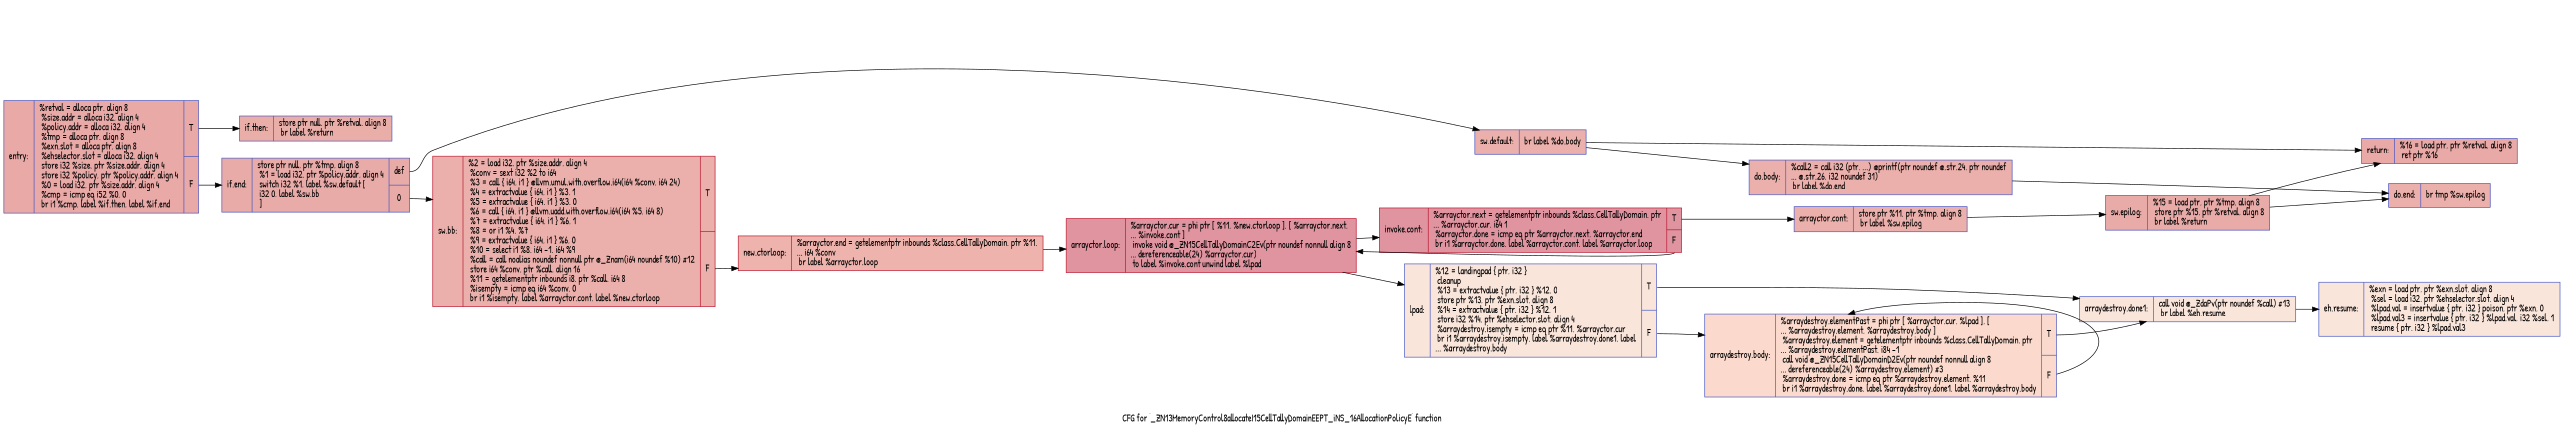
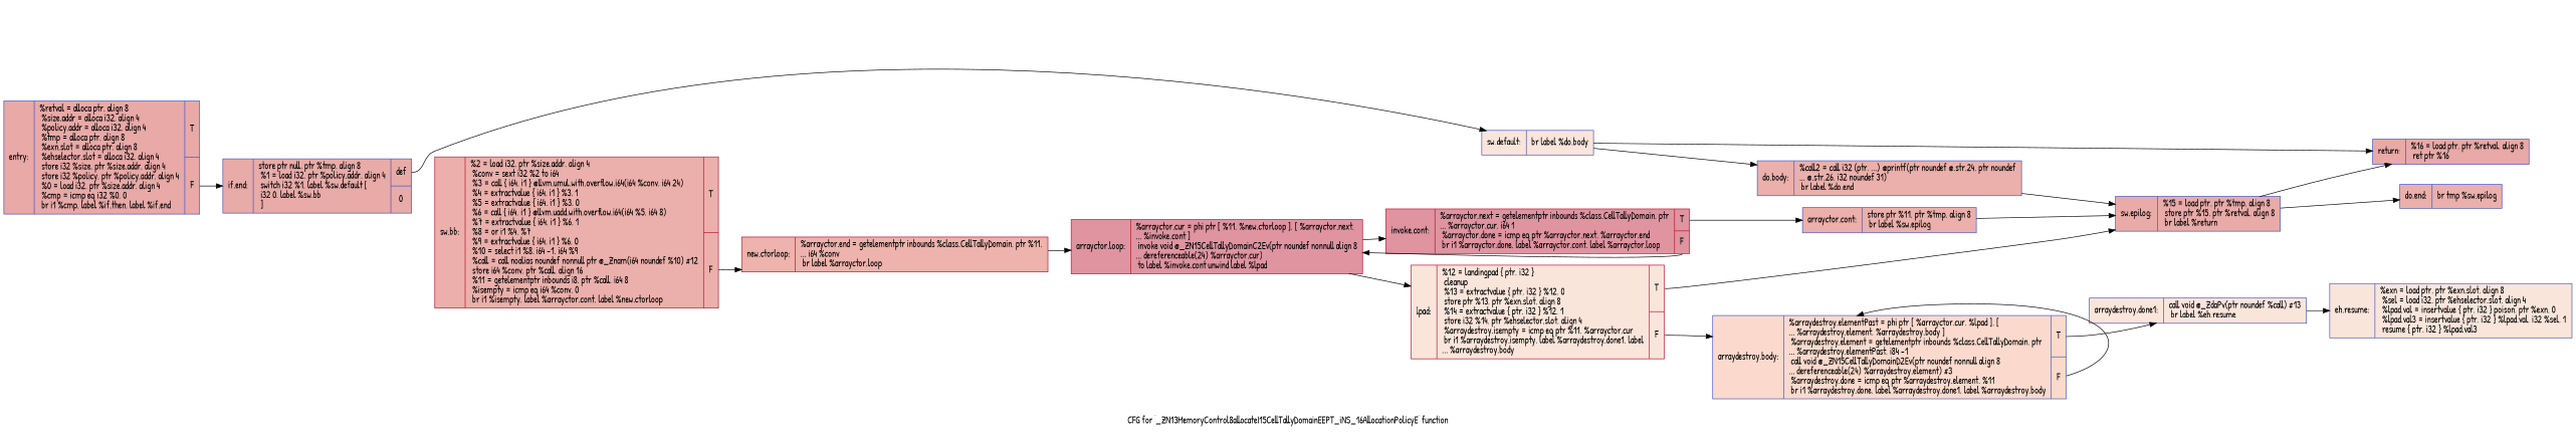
  digraph {
    fontname="Patrick Hand"
    label="CFG for '_ZN13MemoryControl8allocateI15CellTallyDomainEEPT_iNS_16AllocationPolicyE' function"
    rankdir=LR
    node [color="#3d50c3ff" fillcolor="#d24b4070" fontname="Patrick Hand" shape=record style=filled]
    edge [fontname="Patrick Hand"]
-   n1 [fillcolor="#ca3b3770" label="{entry:\l|  %retval = alloca ptr, align 8\l  %size.addr = alloca i32, align 4\l  %policy.addr = alloca i32, align 4\l  %tmp = alloca ptr, align 8\l  %exn.slot = alloca ptr, align 8\l  %ehselector.slot = alloca i32, align 4\l  store i32 %size, ptr %size.addr, align 4\l  store i32 %policy, ptr %policy.addr, align 4\l  %0 = load i32, ptr %size.addr, align 4\l  %cmp = icmp eq i52 %0, 0\l  br i1 %cmp, label %if.then, label %if.end\l|{<s0>T|<s1>F}}"]
-   n2 [fillcolor="#d0473d70" label="{if.then:\l|  store ptr null, ptr %retval, align 8\l  br label %return\l}"]
+   n1 [fillcolor="#ca3b3770" label="{entry:\l|  %retval = alloca ptr, align 8\l  %size.addr = alloca i32, align 4\l  %policy.addr = alloca i32, align 4\l  %tmp = alloca ptr, align 8\l  %exn.slot = alloca ptr, align 8\l  %ehselector.slot = alloca i32, align 4\l  store i32 %size, ptr %size.addr, align 4\l  store i32 %policy, ptr %policy.addr, align 4\l  %0 = load i32, ptr %size.addr, align 4\l  %cmp = icmp eq i32 %0, 0\l  br i1 %cmp, label %if.then, label %if.end\l|{<s0>T|<s1>F}}"]
    n3 [fillcolor="#cc403a70" label="{if.end:\l|  store ptr null, ptr %tmp, align 8\l  %1 = load i32, ptr %policy.addr, align 4\l  switch i32 %1, label %sw.default [\l    i32 0, label %sw.bb\l  ]\l|{<s0>def|<s1>0}}"]
-   n4 [label="{sw.default:\l|  br label %do.body\l}"]
+   n4 [fillcolor="#f4c5ad70" label="{sw.default:\l|  br label %do.body\l}"]
    n5 [color="#b70d28ff" label="{sw.bb:\l|  %2 = load i32, ptr %size.addr, align 4\l  %conv = sext i32 %2 to i64\l  %3 = call \{ i64, i1 \} @llvm.umul.with.overflow.i64(i64 %conv, i64 24)\l  %4 = extractvalue \{ i64, i1 \} %3, 1\l  %5 = extractvalue \{ i64, i1 \} %3, 0\l  %6 = call \{ i64, i1 \} @llvm.uadd.with.overflow.i64(i64 %5, i64 8)\l  %7 = extractvalue \{ i64, i1 \} %6, 1\l  %8 = or i1 %4, %7\l  %9 = extractvalue \{ i64, i1 \} %6, 0\l  %10 = select i1 %8, i64 -1, i64 %9\l  %call = call noalias noundef nonnull ptr @_Znam(i64 noundef %10) #12\l  store i64 %conv, ptr %call, align 16\l  %11 = getelementptr inbounds i8, ptr %call, i64 8\l  %isempty = icmp eq i64 %conv, 0\l  br i1 %isempty, label %arrayctor.cont, label %new.ctorloop\l|{<s0>T|<s1>F}}"]
    n6 [fillcolor="#ca3b3770" label="{return:\l|  %16 = load ptr, ptr %retval, align 8\l  ret ptr %16\l}"]
    n7 [label="{do.body:\l|  %call2 = call i32 (ptr, ...) @printf(ptr noundef @.str.24, ptr noundef\l... @.str.26, i32 noundef 31)\l  br label %do.end\l}"]
    n8 [color="#b70d28ff" fillcolor="#d6524470" label="{new.ctorloop:\l|  %arrayctor.end = getelementptr inbounds %class.CellTallyDomain, ptr %11,\l... i64 %conv\l  br label %arrayctor.loop\l}"]
    n9 [label="{do.end:\l|  br tmp %sw.epilog\l}"]
    n10 [label="{arrayctor.cont:\l|  store ptr %11, ptr %tmp, align 8\l  br label %sw.epilog\l}"]
    n11 [fillcolor="#cc403a70" label="{sw.epilog:\l|  %15 = load ptr, ptr %tmp, align 8\l  store ptr %15, ptr %retval, align 8\l  br label %return\l}"]
    n12 [color="#b70d28ff" fillcolor="#b70d2870" label="{arrayctor.loop:\l|  %arrayctor.cur = phi ptr [ %11, %new.ctorloop ], [ %arrayctor.next,\l... %invoke.cont ]\l  invoke void @_ZN15CellTallyDomainC2Ev(ptr noundef nonnull align 8\l... dereferenceable(24) %arrayctor.cur)\l          to label %invoke.cont unwind label %lpad\l}"]
    n13 [color="#b70d28ff" fillcolor="#b70d2870" label="{invoke.cont:\l|  %arrayctor.next = getelementptr inbounds %class.CellTallyDomain, ptr\l... %arrayctor.cur, i64 1\l  %arrayctor.done = icmp eq ptr %arrayctor.next, %arrayctor.end\l  br i1 %arrayctor.done, label %arrayctor.cont, label %arrayctor.loop\l|{<s0>T|<s1>F}}"]
-   n14 [fillcolor="#f4c5ad70" label="{lpad:\l|  %12 = landingpad \{ ptr, i32 \}\l          cleanup\l  %13 = extractvalue \{ ptr, i32 \} %12, 0\l  store ptr %13, ptr %exn.slot, align 8\l  %14 = extractvalue \{ ptr, i32 \} %12, 1\l  store i32 %14, ptr %ehselector.slot, align 4\l  %arraydestroy.isempty = icmp eq ptr %11, %arrayctor.cur\l  br i1 %arraydestroy.isempty, label %arraydestroy.done1, label\l... %arraydestroy.body\l|{<s0>T|<s1>F}}"]
+   n14 [color="#b70d28ff" fillcolor="#f4c5ad70" label="{lpad:\l|  %12 = landingpad \{ ptr, i32 \}\l          cleanup\l  %13 = extractvalue \{ ptr, i32 \} %12, 0\l  store ptr %13, ptr %exn.slot, align 8\l  %14 = extractvalue \{ ptr, i32 \} %12, 1\l  store i32 %14, ptr %ehselector.slot, align 4\l  %arraydestroy.isempty = icmp eq ptr %11, %arrayctor.cur\l  br i1 %arraydestroy.isempty, label %arraydestroy.done1, label\l... %arraydestroy.body\l|{<s0>T|<s1>F}}"]
    n15 [fillcolor="#f4c5ad70" label="{arraydestroy.done1:\l|  call void @_ZdaPv(ptr noundef %call) #13\l  br label %eh.resume\l}"]
    n16 [fillcolor="#f7ac8e70" label="{arraydestroy.body:\l|  %arraydestroy.elementPast = phi ptr [ %arrayctor.cur, %lpad ], [\l... %arraydestroy.element, %arraydestroy.body ]\l  %arraydestroy.element = getelementptr inbounds %class.CellTallyDomain, ptr\l... %arraydestroy.elementPast, i84 -1\l  call void @_ZN15CellTallyDomainD2Ev(ptr noundef nonnull align 8\l... dereferenceable(24) %arraydestroy.element) #3\l  %arraydestroy.done = icmp eq ptr %arraydestroy.element, %11\l  br i1 %arraydestroy.done, label %arraydestroy.done1, label %arraydestroy.body\l|{<s0>T|<s1>F}}"]
    n17 [fillcolor="#f4c5ad70" label="{eh.resume:\l|  %exn = load ptr, ptr %exn.slot, align 8\l  %sel = load i32, ptr %ehselector.slot, align 4\l  %lpad.val = insertvalue \{ ptr, i32 \} poison, ptr %exn, 0\l  %lpad.val3 = insertvalue \{ ptr, i32 \} %lpad.val, i32 %sel, 1\l  resume \{ ptr, i32 \} %lpad.val3\l}"]
-   n1 -> n2 [tailport=s0]
    n1 -> n3 [tailport=s1]
    n3 -> n4 [tailport=s0]
-   n3 -> n5 [tailport=s1]
    n4 -> n6
    n4 -> n7
    n5 -> n8 [tailport=s1]
-   n7 -> n9
+   n7 -> n11
    n8 -> n12
    n10 -> n11
    n11 -> n6
    n11 -> n9
    n12 -> n13
    n12 -> n14
    n13 -> n10 [tailport=s0]
    n13 -> n12 [tailport=s1]
-   n14 -> n15 [tailport=s0]
+   n14 -> n11 [tailport=s0]
    n14 -> n16 [tailport=s1]
    n15 -> n17
    n16 -> n15 [tailport=s0]
    n16 -> n16 [tailport=s1]
  }
